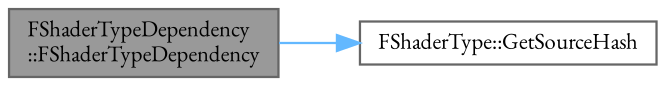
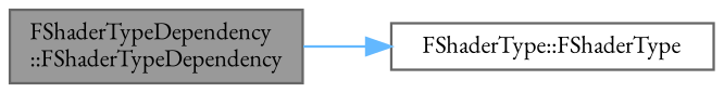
  digraph {
    rankdir=LR
    fontname="EB Garamond"
    node [fontname="EB Garamond" fontsize=10 shape=box style=filled]
    n1 [color=gray40 fillcolor=grey60 fontcolor=black height=0.2 label="FShaderTypeDependency\l::FShaderTypeDependency" width=0.4]
-   n2 [color=grey40 fillcolor=white height=0.2 label="FShaderType::GetSourceHash" width=0.4]
+   n2 [color=grey40 fillcolor=white height=0.2 label="FShaderType::FShaderType" width=0.4]
    n1 -> n2 [color=steelblue1 fontname="EB Garamond" fontsize=10 labelfontname=Helvetica labelfontsize=10 style=solid]
  }
